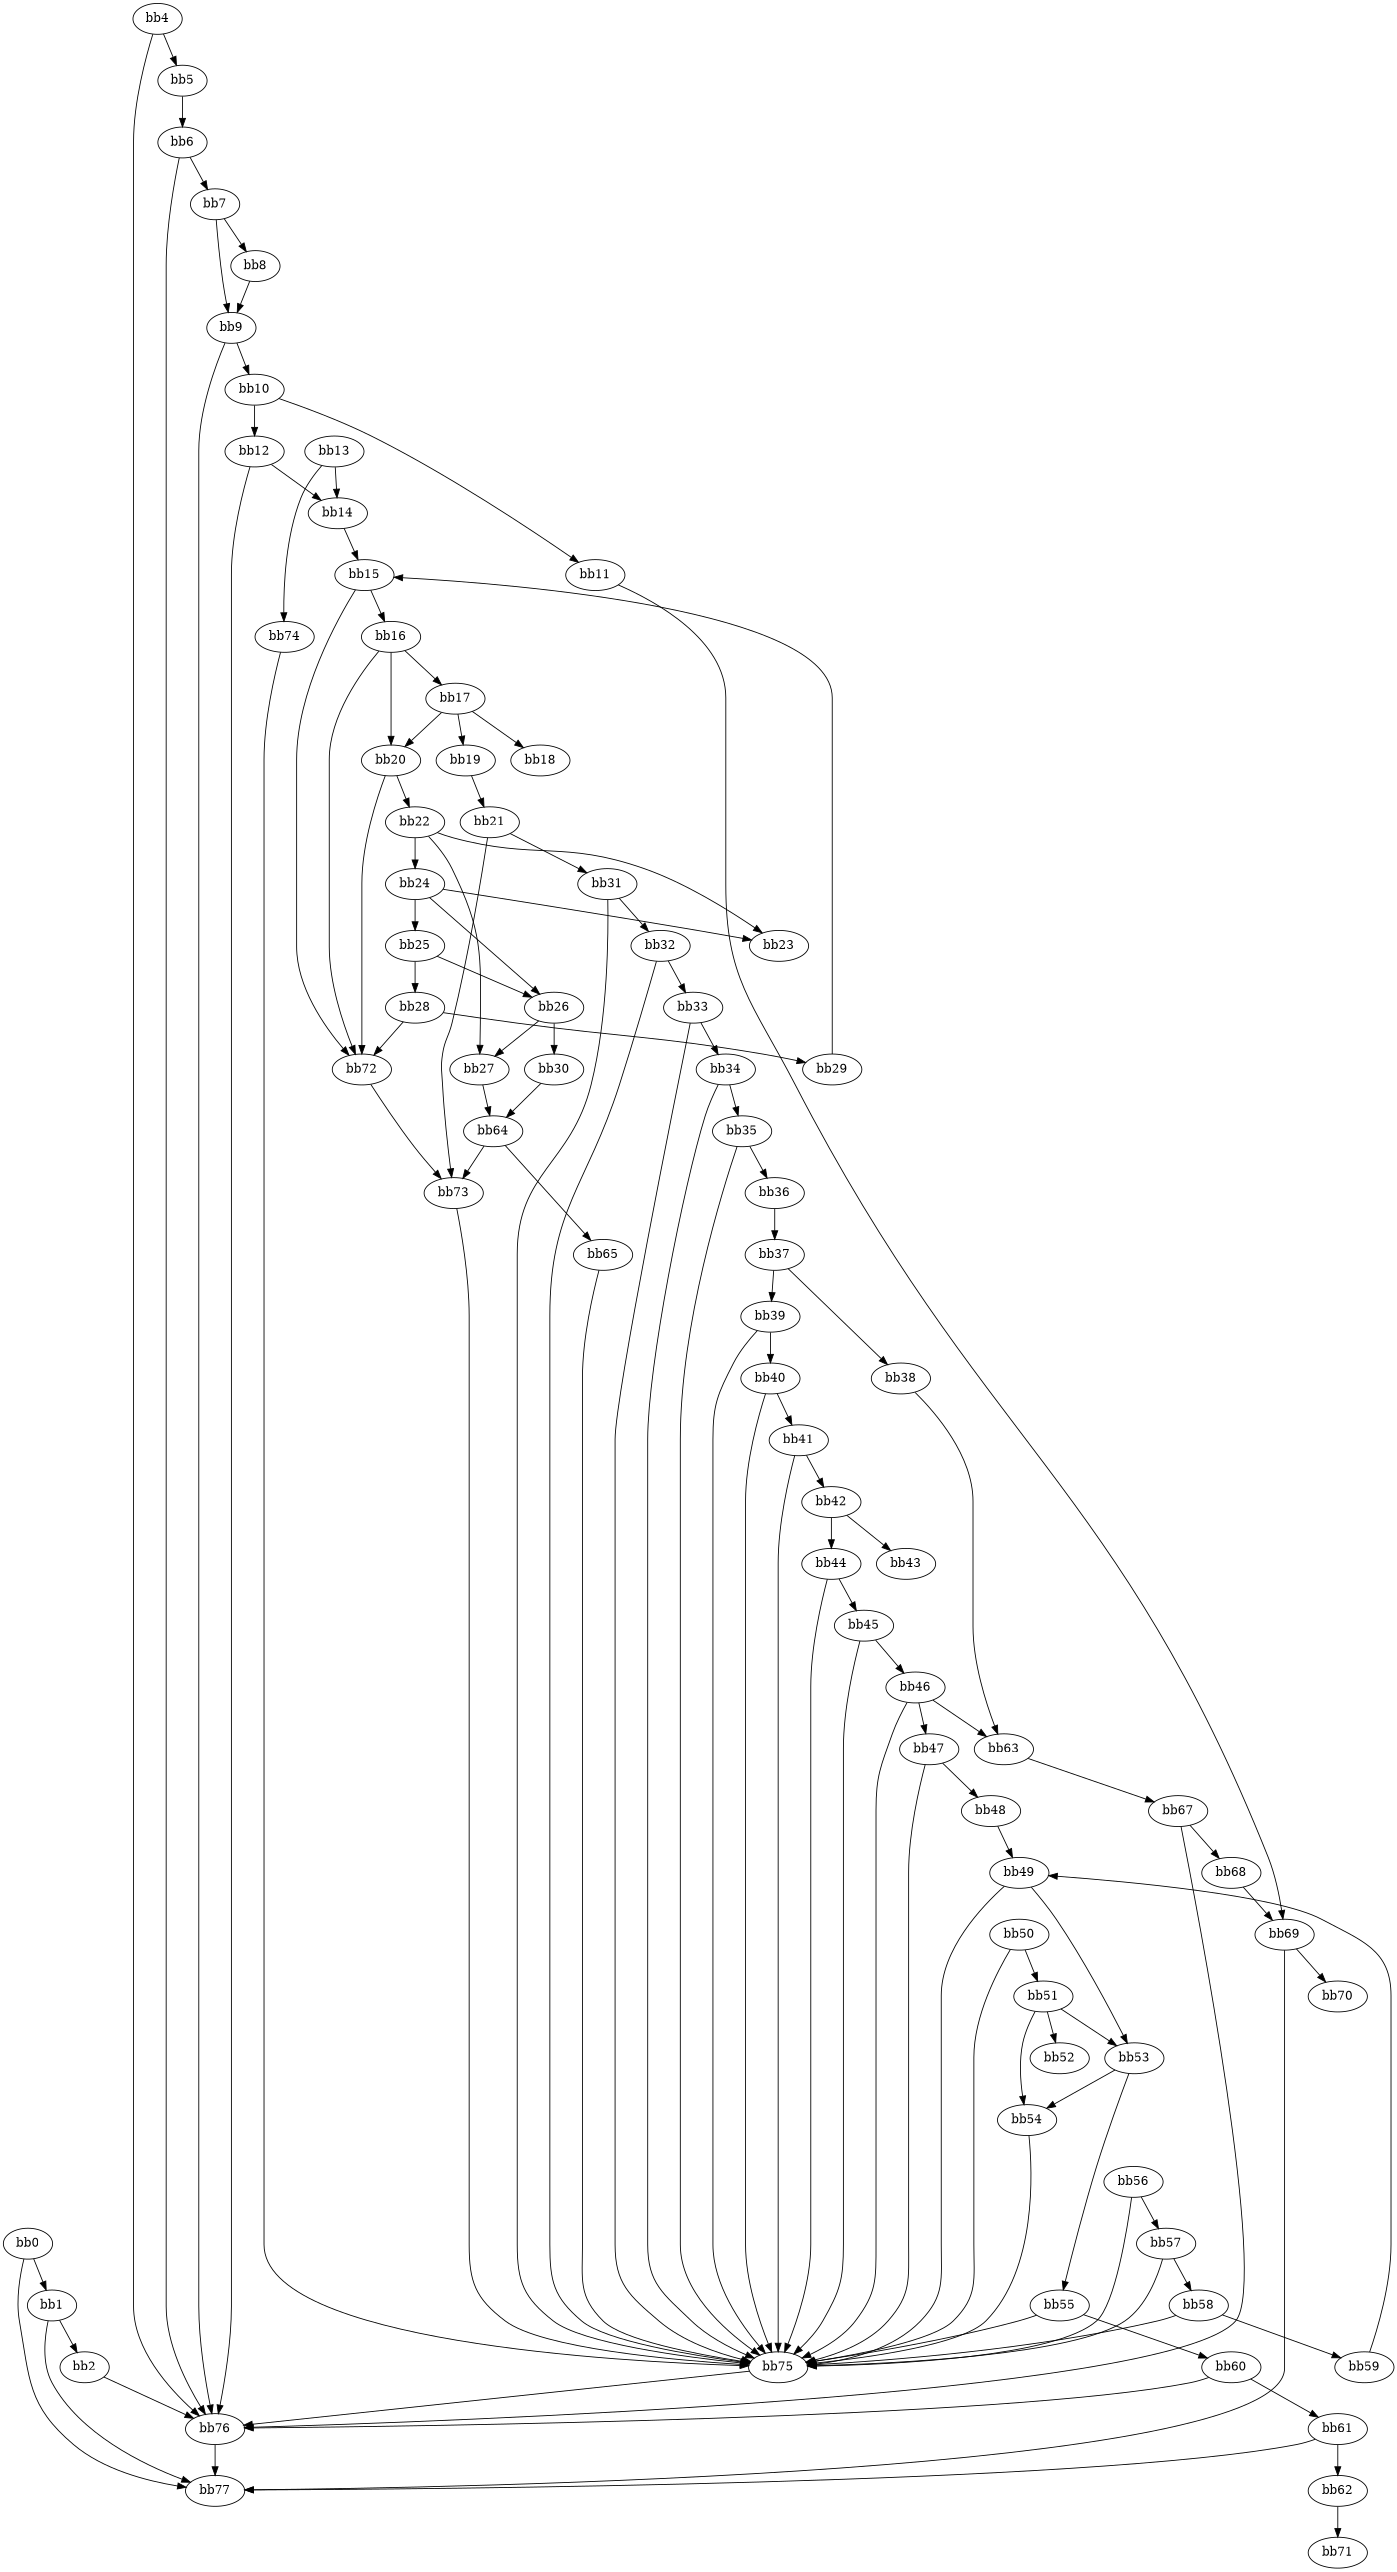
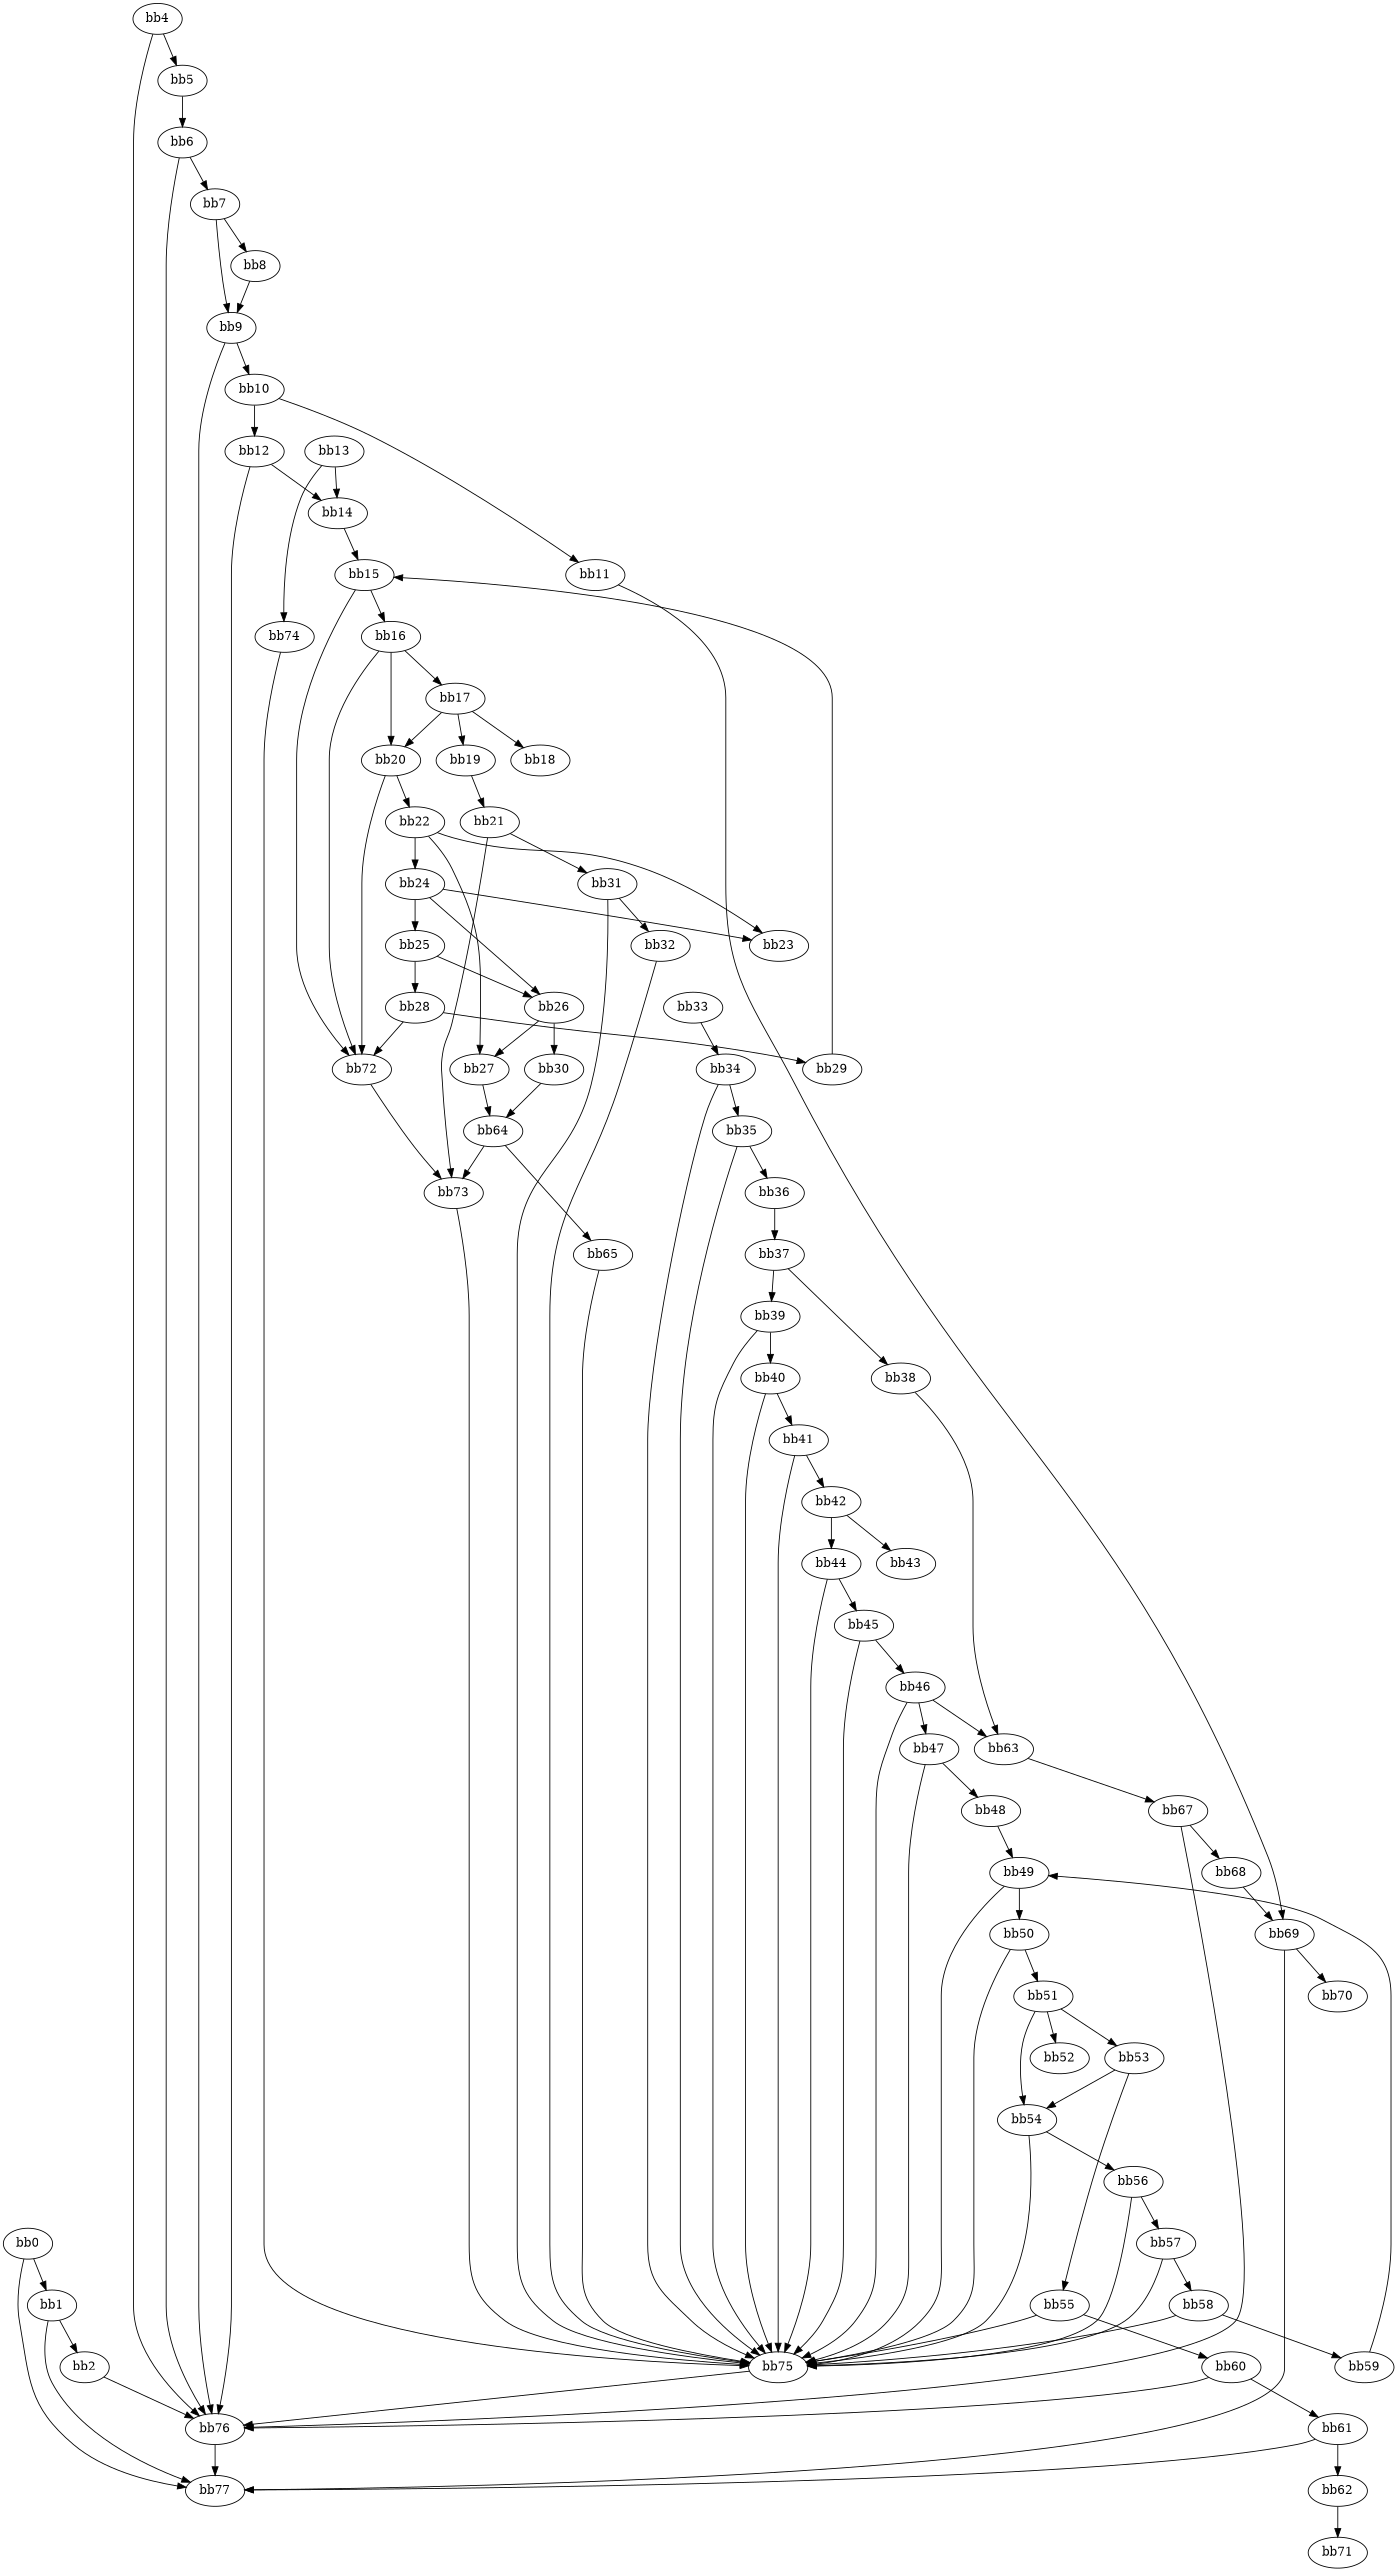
  digraph {
    n1 [label="bb0\l"]
    n2 [label="bb1\l"]
    n3 [label="bb77\l"]
    n4 [label="bb2\l"]
    n5 [label="bb76\l"]
    n6 [label="bb4\l"]
    n7 [label="bb5\l"]
    n8 [label="bb6\l"]
    n9 [label="bb7\l"]
    n10 [label="bb8\l"]
    n11 [label="bb9\l"]
    n12 [label="bb10\l"]
    n13 [label="bb11\l"]
    n14 [label="bb12\l"]
    n15 [label="bb69\l"]
    n16 [label="bb14\l"]
    n17 [label="bb70\l"]
    n18 [label="bb13\l"]
    n19 [label="bb74\l"]
    n20 [label="bb15\l"]
    n21 [label="bb75\l"]
    n22 [label="bb16\l"]
    n23 [label="bb72\l"]
    n24 [label="bb17\l"]
    n25 [label="bb20\l"]
    n26 [label="bb73\l"]
    n27 [label="bb18\l"]
    n28 [label="bb19\l"]
    n29 [label="bb21\l"]
    n30 [label="bb22\l"]
    n31 [label="bb31\l"]
    n32 [label="bb23\l"]
    n33 [label="bb24\l"]
    n34 [label="bb27\l"]
    n35 [label="bb32\l"]
    n36 [label="bb25\l"]
    n37 [label="bb26\l"]
    n38 [label="bb64\l"]
    n39 [label="bb28\l"]
    n40 [label="bb30\l"]
    n41 [label="bb29\l"]
    n42 [label="bb65\l"]
    n43 [label="bb33\l"]
    n44 [label="bb34\l"]
    n45 [label="bb35\l"]
    n46 [label="bb36\l"]
    n47 [label="bb37\l"]
    n48 [label="bb38\l"]
    n49 [label="bb39\l"]
    n50 [label="bb63\l"]
    n51 [label="bb40\l"]
    n52 [label="bb67\l"]
    n53 [label="bb41\l"]
    n54 [label="bb42\l"]
    n55 [label="bb43\l"]
    n56 [label="bb44\l"]
    n57 [label="bb45\l"]
    n58 [label="bb46\l"]
    n59 [label="bb47\l"]
    n60 [label="bb48\l"]
    n61 [label="bb49\l"]
    n62 [label="bb50\l"]
    n63 [label="bb51\l"]
    n64 [label="bb52\l"]
    n65 [label="bb53\l"]
    n66 [label="bb54\l"]
    n67 [label="bb55\l"]
    n68 [label="bb56\l"]
    n69 [label="bb60\l"]
    n70 [label="bb57\l"]
    n71 [label="bb61\l"]
    n72 [label="bb58\l"]
    n73 [label="bb59\l"]
    n74 [label="bb62\l"]
    n75 [label="bb71\l"]
    n76 [label="bb68\l"]
    n1 -> n2
    n1 -> n3
    n2 -> n3
    n2 -> n4
    n4 -> n5
    n5 -> n3
    n6 -> n5
    n6 -> n7
    n7 -> n8
    n8 -> n5
    n8 -> n9
    n9 -> n10
    n9 -> n11
    n10 -> n11
    n11 -> n5
    n11 -> n12
    n12 -> n13
    n12 -> n14
    n13 -> n15
    n14 -> n5
    n14 -> n16
    n15 -> n3
    n15 -> n17
    n16 -> n20
    n18 -> n16
    n18 -> n19
    n19 -> n21
    n20 -> n22
    n20 -> n23
    n21 -> n5
    n22 -> n23
    n22 -> n24
    n22 -> n25
    n23 -> n26
    n24 -> n25
    n24 -> n27
    n24 -> n28
    n25 -> n23
    n25 -> n30
    n26 -> n21
    n28 -> n29
    n29 -> n26
    n29 -> n31
    n30 -> n32
    n30 -> n33
    n30 -> n34
    n31 -> n21
    n31 -> n35
    n33 -> n32
    n33 -> n36
    n33 -> n37
    n34 -> n38
    n35 -> n21
-   n35 -> n43
    n36 -> n37
    n36 -> n39
    n37 -> n34
    n37 -> n40
    n38 -> n26
    n38 -> n42
    n39 -> n23
    n39 -> n41
    n40 -> n38
    n41 -> n20
    n42 -> n21
-   n43 -> n21
    n43 -> n44
    n44 -> n21
    n44 -> n45
    n45 -> n21
    n45 -> n46
    n46 -> n47
    n47 -> n48
    n47 -> n49
    n48 -> n50
    n49 -> n21
    n49 -> n51
    n50 -> n52
    n51 -> n21
    n51 -> n53
    n52 -> n5
    n52 -> n76
    n53 -> n21
    n53 -> n54
    n54 -> n55
    n54 -> n56
    n56 -> n21
    n56 -> n57
    n57 -> n21
    n57 -> n58
    n58 -> n21
    n58 -> n50
    n58 -> n59
    n59 -> n21
    n59 -> n60
    n60 -> n61
    n61 -> n21
-   n61 -> n65
+   n61 -> n62
    n62 -> n21
    n62 -> n63
    n63 -> n64
    n63 -> n65
    n63 -> n66
    n65 -> n66
    n65 -> n67
    n66 -> n21
+   n66 -> n68
    n67 -> n21
    n67 -> n69
    n68 -> n21
    n68 -> n70
    n69 -> n5
    n69 -> n71
    n70 -> n21
    n70 -> n72
    n71 -> n3
    n71 -> n74
    n72 -> n21
    n72 -> n73
    n73 -> n61
    n74 -> n75
    n76 -> n15
  }
